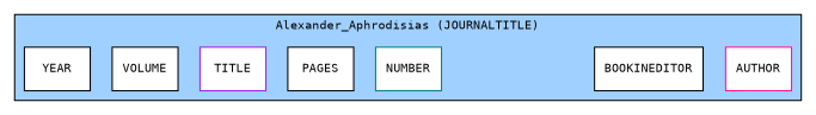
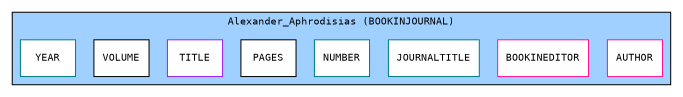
  digraph {
    compound=true
    rankdir=TB
    style=filled
    fontname="DejaVu Sans Mono"
    node [fillcolor=white fontsize=10 shape=box style=filled color=black fontname="DejaVu Sans Mono"]
    n1 [label=AUTHOR color=deeppink]
-   n2 [label=BOOKINEDITOR]
+   n2 [label=BOOKINEDITOR color=deeppink]
+   n3 [label=JOURNALTITLE color=teal]
    n4 [label=NUMBER color=teal]
    n5 [label=PAGES]
    n6 [label=TITLE color=purple]
    n7 [label=VOLUME]
-   n8 [label=YEAR]
+   n8 [label=YEAR color=teal]
    subgraph cluster_1 {
      fillcolor="#a0d0ff"
      fontsize=10
-     label="Alexander_Aphrodisias (JOURNALTITLE)"
+     label="Alexander_Aphrodisias (BOOKINJOURNAL)"
      n1
      n2
+     n3
      n4
      n5
      n6
      n7
      n8
    }
  }
